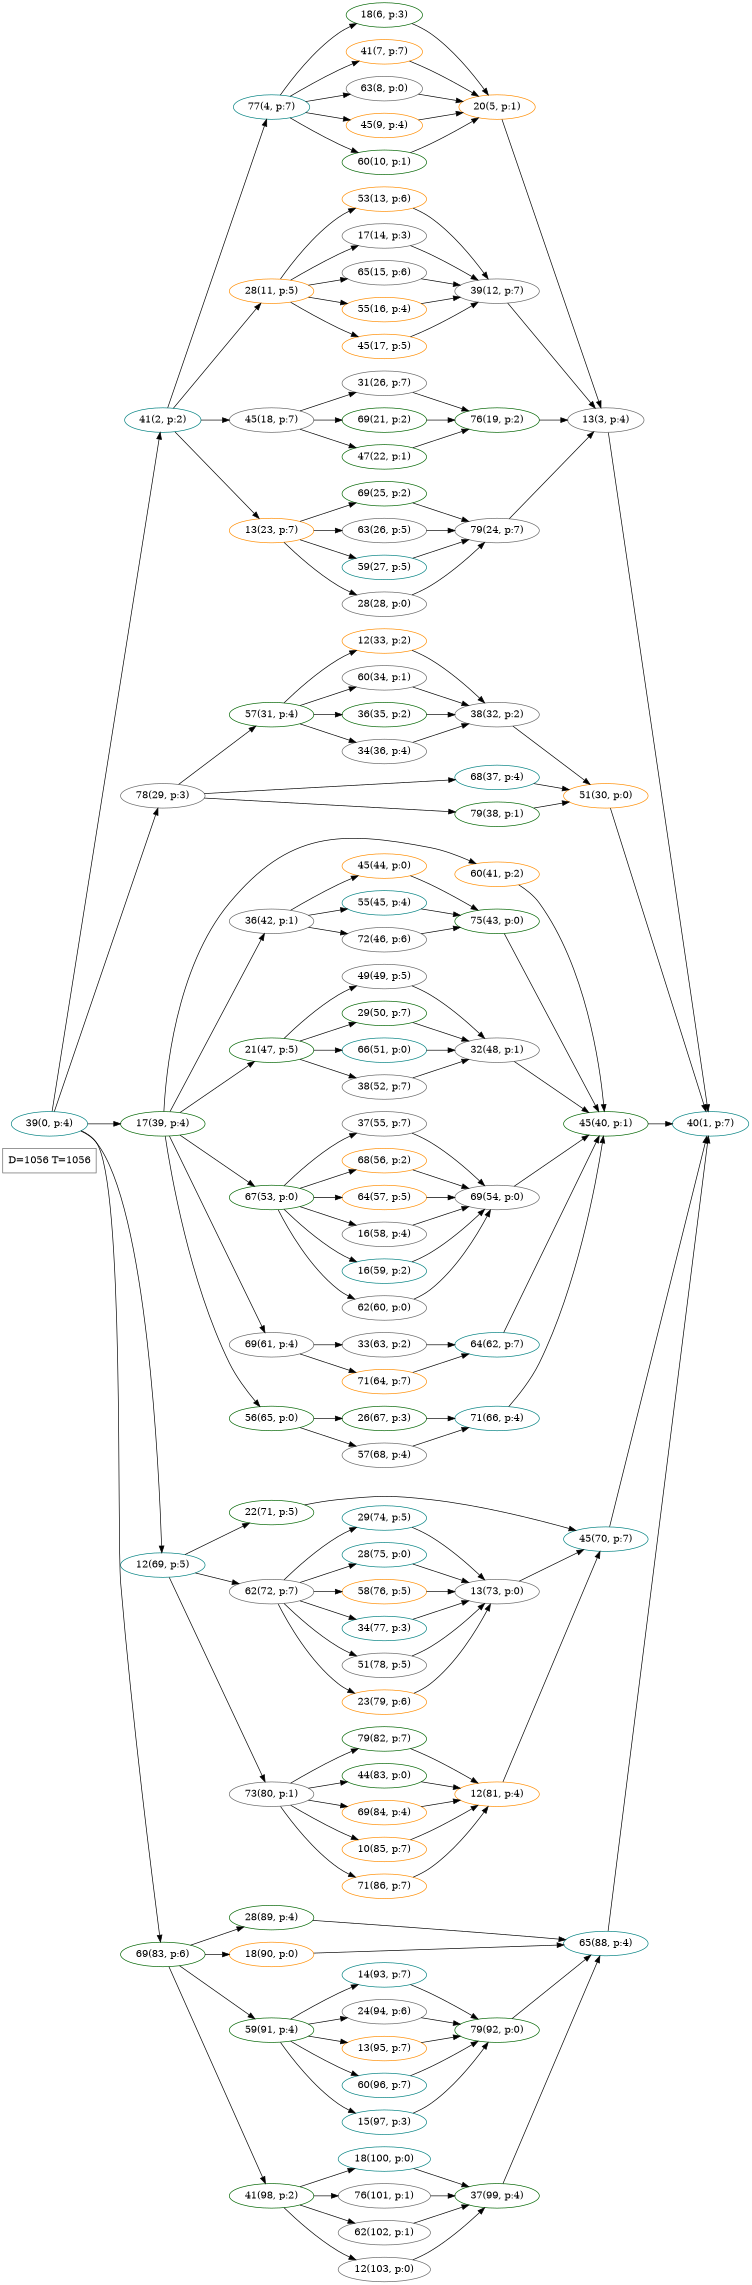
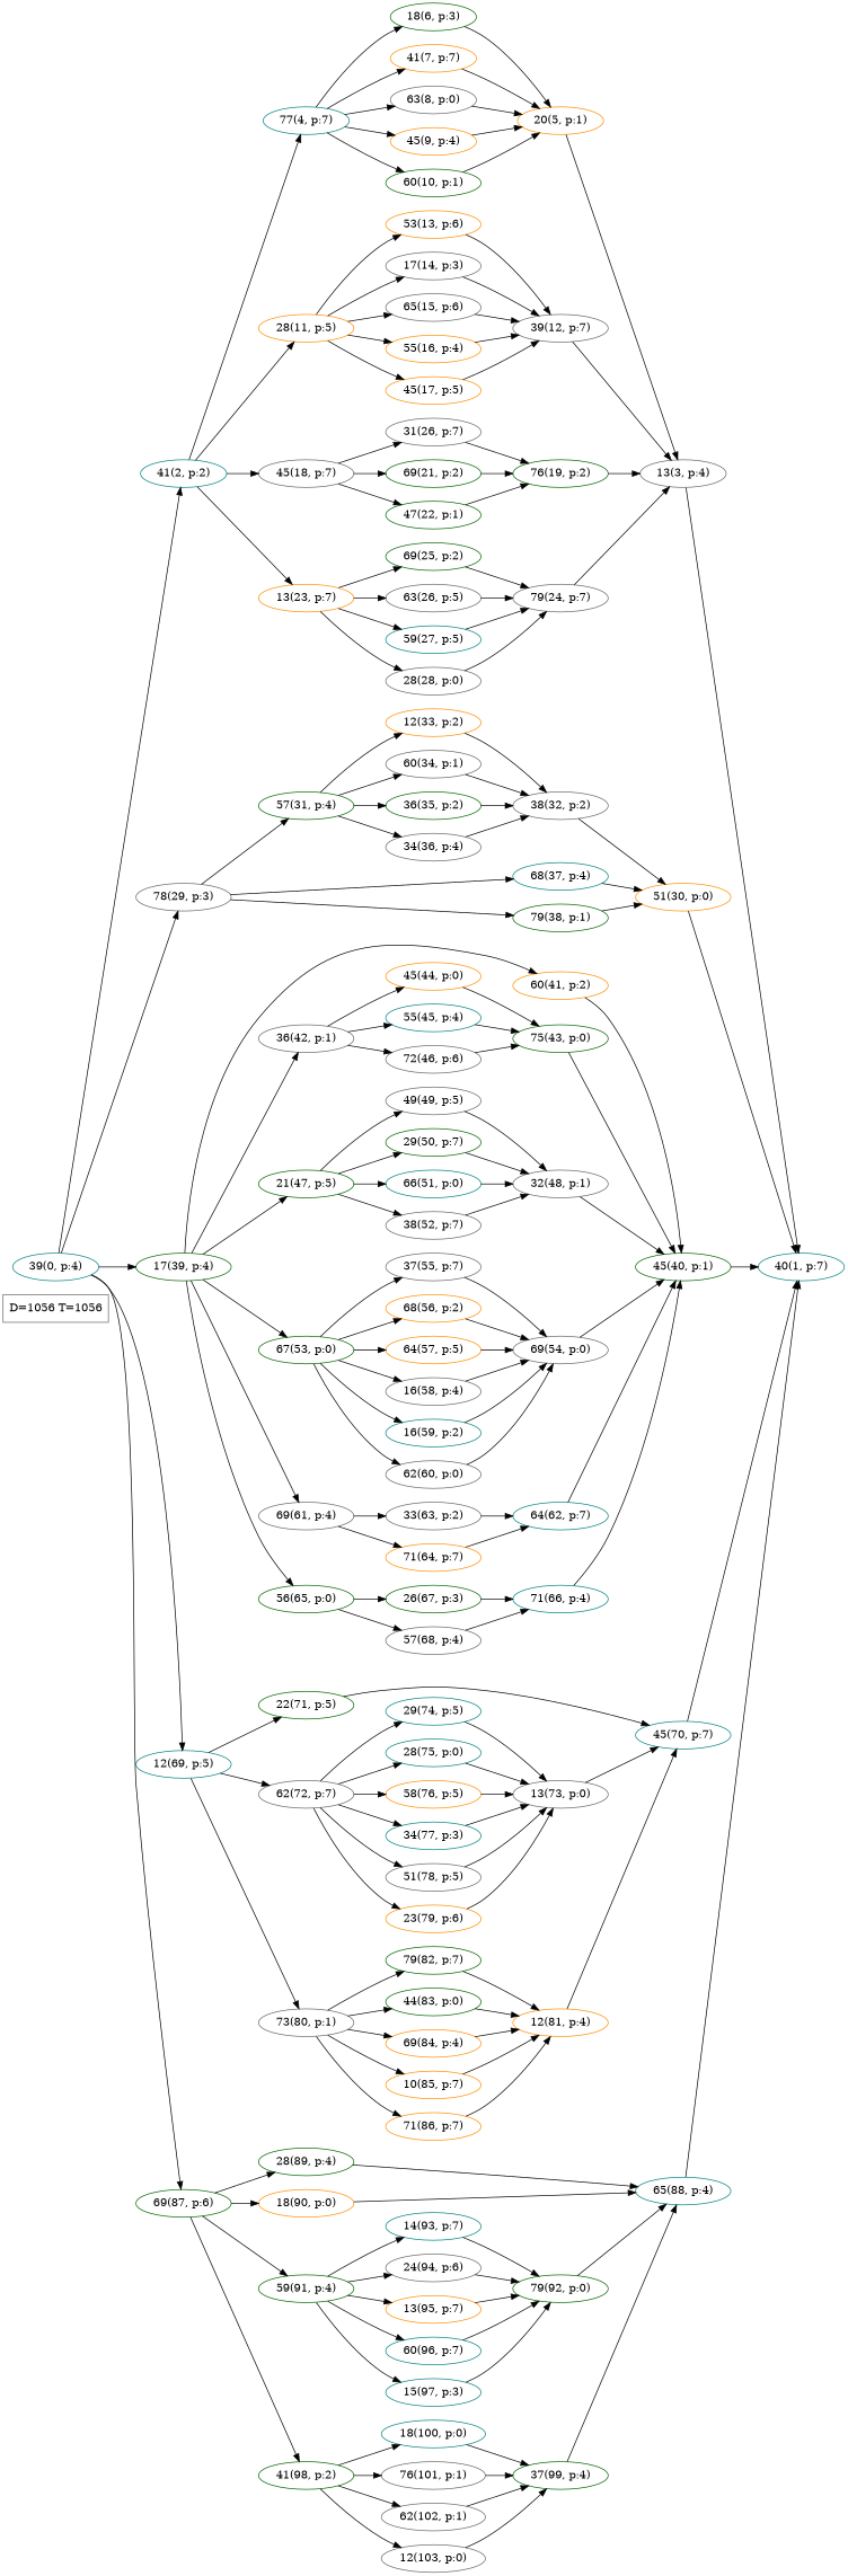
  digraph {
    rankdir=LR
    node [color=gray40]
    n1 [label="D=1056 T=1056" shape=box]
    n2 [color=teal label="39(0, p:4)"]
    n3 [color=teal label="41(2, p:2)"]
    n4 [label="78(29, p:3)"]
    n5 [color=darkgreen label="17(39, p:4)"]
    n6 [color=teal label="12(69, p:5)"]
-   n7 [color=darkgreen label="69(83, p:6)"]
+   n7 [color=darkgreen label="69(87, p:6)"]
    n8 [color=teal label="77(4, p:7)"]
    n9 [color=darkorange label="28(11, p:5)"]
    n10 [label="45(18, p:7)"]
    n11 [color=darkorange label="13(23, p:7)"]
    n12 [color=darkgreen label="57(31, p:4)"]
    n13 [color=teal label="68(37, p:4)"]
    n14 [color=darkgreen label="79(38, p:1)"]
    n15 [color=darkorange label="60(41, p:2)"]
    n16 [label="36(42, p:1)"]
    n17 [color=darkgreen label="21(47, p:5)"]
    n18 [color=darkgreen label="67(53, p:0)"]
    n19 [label="69(61, p:4)"]
    n20 [color=darkgreen label="56(65, p:0)"]
    n21 [color=darkgreen label="22(71, p:5)"]
    n22 [label="62(72, p:7)"]
    n23 [label="73(80, p:1)"]
    n24 [color=darkgreen label="28(89, p:4)"]
    n25 [color=darkorange label="18(90, p:0)"]
    n26 [color=darkgreen label="59(91, p:4)"]
    n27 [color=darkgreen label="41(98, p:2)"]
    n28 [color=teal label="40(1, p:7)"]
    n29 [color=darkgreen label="18(6, p:3)"]
    n30 [color=darkorange label="41(7, p:7)"]
    n31 [label="63(8, p:0)"]
    n32 [color=darkorange label="45(9, p:4)"]
    n33 [color=darkgreen label="60(10, p:1)"]
    n34 [color=darkorange label="53(13, p:6)"]
    n35 [label="17(14, p:3)"]
    n36 [label="65(15, p:6)"]
    n37 [color=darkorange label="55(16, p:4)"]
    n38 [color=darkorange label="45(17, p:5)"]
    n39 [label="31(26, p:7)"]
    n40 [color=darkgreen label="69(21, p:2)"]
    n41 [color=darkgreen label="47(22, p:1)"]
    n42 [color=darkgreen label="69(25, p:2)"]
    n43 [label="63(26, p:5)"]
    n44 [color=teal label="59(27, p:5)"]
    n45 [label="28(28, p:0)"]
    n46 [label="13(3, p:4)"]
    n47 [color=darkorange label="20(5, p:1)"]
    n48 [label="39(12, p:7)"]
    n49 [color=darkgreen label="76(19, p:2)"]
    n50 [label="79(24, p:7)"]
    n51 [color=darkorange label="12(33, p:2)"]
    n52 [label="60(34, p:1)"]
    n53 [color=darkgreen label="36(35, p:2)"]
    n54 [label="34(36, p:4)"]
    n55 [color=darkorange label="51(30, p:0)"]
    n56 [label="38(32, p:2)"]
    n57 [color=darkgreen label="45(40, p:1)"]
    n58 [color=darkorange label="45(44, p:0)"]
    n59 [color=teal label="55(45, p:4)"]
    n60 [label="72(46, p:6)"]
    n61 [label="49(49, p:5)"]
    n62 [color=darkgreen label="29(50, p:7)"]
    n63 [color=teal label="66(51, p:0)"]
    n64 [label="38(52, p:7)"]
    n65 [label="37(55, p:7)"]
    n66 [color=darkorange label="68(56, p:2)"]
    n67 [color=darkorange label="64(57, p:5)"]
    n68 [label="16(58, p:4)"]
    n69 [color=teal label="16(59, p:2)"]
    n70 [label="62(60, p:0)"]
    n71 [label="33(63, p:2)"]
    n72 [color=darkorange label="71(64, p:7)"]
    n73 [color=darkgreen label="26(67, p:3)"]
    n74 [label="57(68, p:4)"]
    n75 [color=darkgreen label="75(43, p:0)"]
    n76 [label="32(48, p:1)"]
    n77 [label="69(54, p:0)"]
    n78 [color=teal label="64(62, p:7)"]
    n79 [color=teal label="71(66, p:4)"]
    n80 [color=teal label="45(70, p:7)"]
    n81 [color=teal label="29(74, p:5)"]
    n82 [color=teal label="28(75, p:0)"]
    n83 [color=darkorange label="58(76, p:5)"]
    n84 [color=teal label="34(77, p:3)"]
    n85 [label="51(78, p:5)"]
    n86 [color=darkorange label="23(79, p:6)"]
    n87 [color=darkgreen label="79(82, p:7)"]
    n88 [color=darkgreen label="44(83, p:0)"]
    n89 [color=darkorange label="69(84, p:4)"]
    n90 [color=darkorange label="10(85, p:7)"]
    n91 [color=darkorange label="71(86, p:7)"]
    n92 [label="13(73, p:0)"]
    n93 [color=darkorange label="12(81, p:4)"]
    n94 [color=teal label="65(88, p:4)"]
    n95 [color=teal label="14(93, p:7)"]
    n96 [label="24(94, p:6)"]
    n97 [color=darkorange label="13(95, p:7)"]
    n98 [color=teal label="60(96, p:7)"]
    n99 [color=teal label="15(97, p:3)"]
    n100 [color=teal label="18(100, p:0)"]
    n101 [label="76(101, p:1)"]
    n102 [label="62(102, p:1)"]
    n103 [label="12(103, p:0)"]
    n104 [color=darkgreen label="79(92, p:0)"]
    n105 [color=darkgreen label="37(99, p:4)"]
    n2 -> n3
    n2 -> n4
    n2 -> n5
    n2 -> n6
    n2 -> n7
    n3 -> n8
    n3 -> n9
    n3 -> n10
    n3 -> n11
    n4 -> n12
    n4 -> n13
    n4 -> n14
    n5 -> n15
    n5 -> n16
    n5 -> n17
    n5 -> n18
    n5 -> n19
    n5 -> n20
    n6 -> n21
    n6 -> n22
    n6 -> n23
    n7 -> n24
    n7 -> n25
    n7 -> n26
    n7 -> n27
    n8 -> n29
    n8 -> n30
    n8 -> n31
    n8 -> n32
    n8 -> n33
    n9 -> n34
    n9 -> n35
    n9 -> n36
    n9 -> n37
    n9 -> n38
    n10 -> n39
    n10 -> n40
    n10 -> n41
    n11 -> n42
    n11 -> n43
    n11 -> n44
    n11 -> n45
    n12 -> n51
    n12 -> n52
    n12 -> n53
    n12 -> n54
    n13 -> n55
    n14 -> n55
    n15 -> n57
    n16 -> n58
    n16 -> n59
    n16 -> n60
    n17 -> n61
    n17 -> n62
    n17 -> n63
    n17 -> n64
    n18 -> n65
    n18 -> n66
    n18 -> n67
    n18 -> n68
    n18 -> n69
    n18 -> n70
    n19 -> n71
    n19 -> n72
    n20 -> n73
    n20 -> n74
    n21 -> n80
    n22 -> n81
    n22 -> n82
    n22 -> n83
    n22 -> n84
    n22 -> n85
    n22 -> n86
    n23 -> n87
    n23 -> n88
    n23 -> n89
    n23 -> n90
    n23 -> n91
    n24 -> n94
    n25 -> n94
    n26 -> n95
    n26 -> n96
    n26 -> n97
    n26 -> n98
    n26 -> n99
    n27 -> n100
    n27 -> n101
    n27 -> n102
    n27 -> n103
    n29 -> n47
    n30 -> n47
    n31 -> n47
    n32 -> n47
    n33 -> n47
    n34 -> n48
    n35 -> n48
    n36 -> n48
    n37 -> n48
    n38 -> n48
    n39 -> n49
    n40 -> n49
    n41 -> n49
    n42 -> n50
    n43 -> n50
    n44 -> n50
    n45 -> n50
    n46 -> n28
    n47 -> n46
    n48 -> n46
    n49 -> n46
    n50 -> n46
    n51 -> n56
    n52 -> n56
    n53 -> n56
    n54 -> n56
    n55 -> n28
    n56 -> n55
    n57 -> n28
    n58 -> n75
    n59 -> n75
    n60 -> n75
    n61 -> n76
    n62 -> n76
    n63 -> n76
    n64 -> n76
    n65 -> n77
    n66 -> n77
    n67 -> n77
    n68 -> n77
    n69 -> n77
    n70 -> n77
    n71 -> n78
    n72 -> n78
    n73 -> n79
    n74 -> n79
    n75 -> n57
    n76 -> n57
    n77 -> n57
    n78 -> n57
    n79 -> n57
    n80 -> n28
    n81 -> n92
    n82 -> n92
    n83 -> n92
    n84 -> n92
    n85 -> n92
    n86 -> n92
    n87 -> n93
    n88 -> n93
    n89 -> n93
    n90 -> n93
    n91 -> n93
    n92 -> n80
    n93 -> n80
    n94 -> n28
    n95 -> n104
    n96 -> n104
    n97 -> n104
    n98 -> n104
    n99 -> n104
    n100 -> n105
    n101 -> n105
    n102 -> n105
    n103 -> n105
    n104 -> n94
    n105 -> n94
  }
